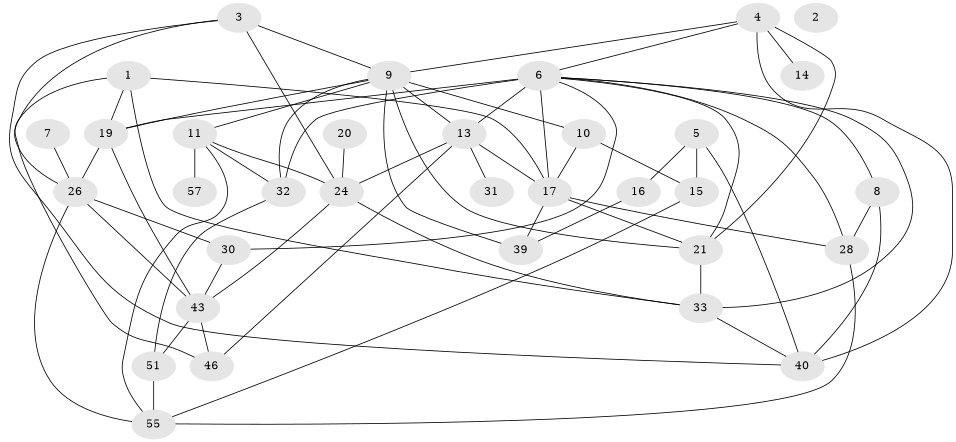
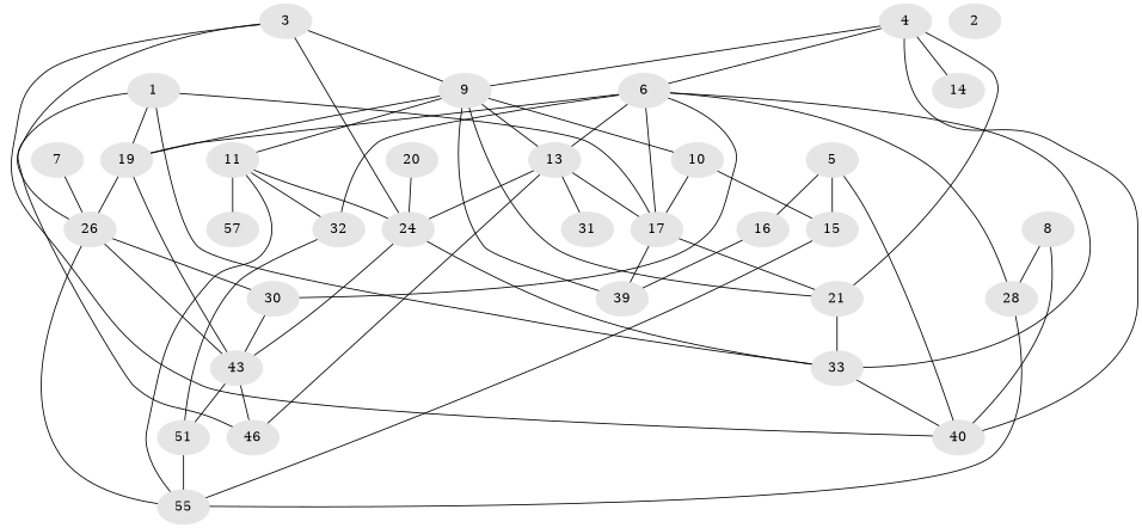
  graph {
    node [color=gray90 style=filled]
    1 [super="+35"]
    17 [super="+23+45+18"]
    19
    33 [super="+65"]
    46
    21
    28 [super="+62"]
    39
    26 [super="+36+54+68"]
    43 [super="+66"]
    40 [super="+56"]
    2
    3 [super="+60"]
    9 [super="+22"]
    24 [super="+63"]
    13 [super="+38+41"]
    32 [super="+44"]
    10 [super="+50"]
    11
    30
    55
    4 [super="+27+67"]
    6 [super="+42+47+12"]
    14
    8
    5 [super="+49"]
    15 [super="+37"]
    16
    31
    51
    7
    57
    20
    1 -- 17
    1 -- 19
    1 -- 33
    1 -- 46
    17 -- 21
-   17 -- 28
    17 -- 39
    19 -- 26
    19 -- 43
    33 -- 40
    21 -- 33
    28 -- 55
    26 -- 43 [weight=2]
    26 -- 30
    26 -- 55
    43 -- 46
    43 -- 51
    3 -- 26
    3 -- 40
    3 -- 9 [weight=2]
    3 -- 24
    9 -- 19
    9 -- 21
    9 -- 39 [weight=2]
    9 -- 13 [weight=2]
-   9 -- 32
    9 -- 10
    9 -- 11
    24 -- 33
    24 -- 43
    13 -- 17
    13 -- 46
    13 -- 24
    13 -- 31
    32 -- 51
    10 -- 17 [weight=2]
    10 -- 15
    11 -- 24
    11 -- 32
    11 -- 55
    11 -- 57
    30 -- 43
    4 -- 21
    4 -- 40
    4 -- 9
    4 -- 6
    4 -- 14
    6 -- 17 [weight=4]
    6 -- 19
    6 -- 33
-   6 -- 21
    6 -- 28
    6 -- 13
    6 -- 32 [weight=2]
    6 -- 30
-   6 -- 8
    8 -- 28
    8 -- 40
    5 -- 40
    5 -- 15
    5 -- 16
    15 -- 55
    16 -- 39
    51 -- 55
    7 -- 26
    20 -- 24
  }
